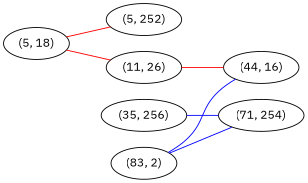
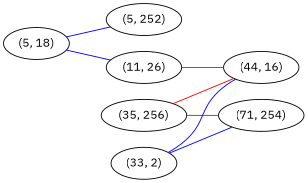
  graph {
    fontname="IBM Plex Sans"
    rankdir=LR
    node [fontname="IBM Plex Sans"]
    edge [color=red fontname="IBM Plex Sans" weight=1]
    "(5, 18)"
    "(5, 252)"
    "(11, 26)"
    "(35, 256)"
    "(71, 254)"
    "(44, 16)"
-   "(83, 2)"
-   "(5, 18)" -- "(5, 252)"
-   "(5, 18)" -- "(11, 26)"
+   "(83, 2)" [label="(33, 2)"]
+   "(5, 18)" -- "(5, 252)" [color=blue]
+   "(5, 18)" -- "(11, 26)" [color=blue]
    "(11, 26)" -- "(44, 16)" [weight=3]
-   "(35, 256)" -- "(71, 254)" [color=blue weight=3]
+   "(35, 256)" -- "(71, 254)" [weight=3]
+   "(35, 256)" -- "(44, 16)"
    "(83, 2)" -- "(71, 254)" [color=blue]
    "(83, 2)" -- "(44, 16)" [color=blue weight=3]
  }
